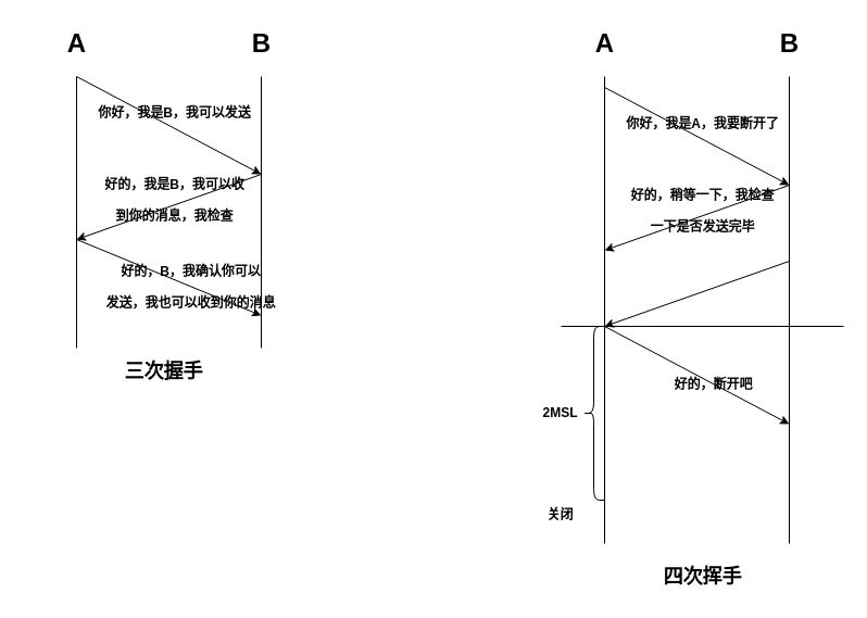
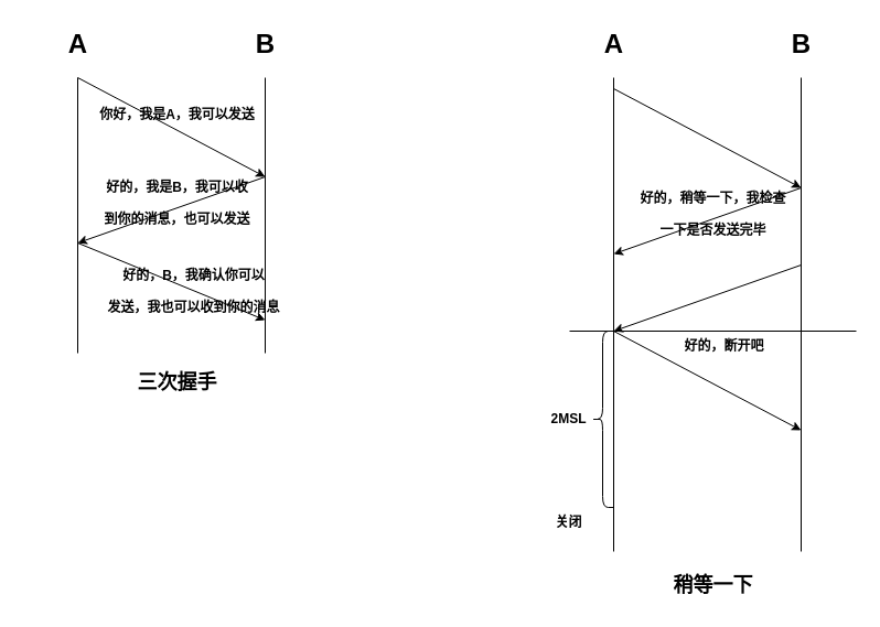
  <mxCell id="0" />
  <mxCell id="1" parent="0" />
  <mxCell id="2" value="" style="group" vertex="1" connectable="0" parent="1"><mxGeometry x="480" y="20" width="296" height="524" as="geometry" /></mxCell>
  <mxCell id="3" value="" style="endArrow=none;html=1;" edge="1" parent="2"><mxGeometry width="50" height="50" relative="1" as="geometry"><mxPoint x="76" y="480" as="sourcePoint" /><mxPoint x="76" y="50.0" as="targetPoint" /></mxGeometry></mxCell>
  <mxCell id="4" value="" style="endArrow=none;html=1;" edge="1" parent="2"><mxGeometry width="50" height="50" relative="1" as="geometry"><mxPoint x="246" y="480" as="sourcePoint" /><mxPoint x="246" y="50.0" as="targetPoint" /></mxGeometry></mxCell>
  <mxCell id="5" value="B" style="text;strokeColor=none;fillColor=none;html=1;fontSize=24;fontStyle=1;verticalAlign=middle;align=center;" vertex="1" parent="2"><mxGeometry x="196" width="100" height="40" as="geometry" /></mxCell>
  <mxCell id="6" value="A" style="text;strokeColor=none;fillColor=none;html=1;fontSize=24;fontStyle=1;verticalAlign=middle;align=center;" vertex="1" parent="2"><mxGeometry x="26" width="100" height="40" as="geometry" /></mxCell>
- <mxCell id="7" value="&lt;font style=&quot;font-size: 12px&quot;&gt;你好，我是A，我要断开了&lt;/font&gt;" style="text;strokeColor=none;fillColor=none;html=1;fontSize=24;fontStyle=1;verticalAlign=middle;align=center;" vertex="1" parent="2"><mxGeometry x="76" y="70" width="180" height="40" as="geometry" /></mxCell>
  <mxCell id="8" value="" style="endArrow=classic;html=1;" edge="1" parent="2"><mxGeometry width="50" height="50" relative="1" as="geometry"><mxPoint x="76" y="60" as="sourcePoint" /><mxPoint x="246" y="150" as="targetPoint" /></mxGeometry></mxCell>
  <mxCell id="9" value="&lt;span style=&quot;font-size: 12px&quot;&gt;好的，稍等一下，我检查&lt;br&gt;一下是否发送完毕&lt;/span&gt;" style="text;strokeColor=none;fillColor=none;html=1;fontSize=24;fontStyle=1;verticalAlign=middle;align=center;" vertex="1" parent="2"><mxGeometry x="96" y="150" width="140" height="40" as="geometry" /></mxCell>
  <mxCell id="10" value="" style="endArrow=classic;html=1;" edge="1" parent="2"><mxGeometry width="50" height="50" relative="1" as="geometry"><mxPoint x="246" y="150" as="sourcePoint" /><mxPoint x="76" y="210" as="targetPoint" /></mxGeometry></mxCell>
  <mxCell id="11" value="" style="endArrow=classic;html=1;" edge="1" parent="2"><mxGeometry width="50" height="50" relative="1" as="geometry"><mxPoint x="246" y="220" as="sourcePoint" /><mxPoint x="76" y="280" as="targetPoint" /></mxGeometry></mxCell>
- <mxCell id="12" value="&lt;p style=&quot;line-height: 1&quot;&gt;&lt;/p&gt;&lt;blockquote style=&quot;margin: 0 0 0 40px ; border: none ; padding: 0px&quot;&gt;&lt;/blockquote&gt;&lt;font style=&quot;font-size: 12px ; line-height: 1&quot;&gt;&lt;span&gt;好的，断开吧&lt;/span&gt;&lt;/font&gt;&lt;br&gt;&lt;p&gt;&lt;/p&gt;" style="text;strokeColor=none;fillColor=none;html=1;fontSize=24;fontStyle=1;verticalAlign=middle;align=center;" vertex="1" parent="2"><mxGeometry x="116" y="310" width="120" height="40" as="geometry" /></mxCell>
+ <mxCell id="12" value="&lt;p style=&quot;line-height: 1&quot;&gt;&lt;/p&gt;&lt;blockquote style=&quot;margin: 0 0 0 40px ; border: none ; padding: 0px&quot;&gt;&lt;/blockquote&gt;&lt;font style=&quot;font-size: 12px ; line-height: 1&quot;&gt;&lt;span&gt;好的，断开吧&lt;/span&gt;&lt;/font&gt;&lt;br&gt;&lt;p&gt;&lt;/p&gt;" style="text;strokeColor=none;fillColor=none;html=1;fontSize=24;fontStyle=1;verticalAlign=middle;align=center;" vertex="1" parent="2"><mxGeometry x="116" y="270" width="120" height="40" as="geometry" /></mxCell>
  <mxCell id="13" value="" style="endArrow=classic;html=1;" edge="1" parent="2"><mxGeometry width="50" height="50" relative="1" as="geometry"><mxPoint x="76" y="280" as="sourcePoint" /><mxPoint x="246" y="370" as="targetPoint" /></mxGeometry></mxCell>
  <mxCell id="14" value="" style="endArrow=none;html=1;fontFamily=Times New Roman;fontSize=18;" edge="1" parent="2"><mxGeometry width="50" height="50" relative="1" as="geometry"><mxPoint x="36" y="280" as="sourcePoint" /><mxPoint x="296" y="280" as="targetPoint" /></mxGeometry></mxCell>
  <mxCell id="15" value="" style="shape=curlyBracket;whiteSpace=wrap;html=1;rounded=1;fontFamily=Times New Roman;fontSize=18;" vertex="1" parent="2"><mxGeometry x="56" y="280" width="20" height="160" as="geometry" /></mxCell>
  <mxCell id="16" value="&lt;span style=&quot;font-size: 12px&quot;&gt;2MSL&lt;/span&gt;" style="text;strokeColor=none;fillColor=none;html=1;fontSize=24;fontStyle=1;verticalAlign=middle;align=center;" vertex="1" parent="2"><mxGeometry y="346" width="70" height="20" as="geometry" /></mxCell>
  <mxCell id="17" value="&lt;span style=&quot;font-size: 12px&quot;&gt;关闭&lt;/span&gt;" style="text;strokeColor=none;fillColor=none;html=1;fontSize=24;fontStyle=1;verticalAlign=middle;align=center;" vertex="1" parent="2"><mxGeometry y="440" width="70" height="20" as="geometry" /></mxCell>
- <mxCell id="18" value="&lt;p style=&quot;line-height: 1&quot;&gt;&lt;/p&gt;&lt;blockquote style=&quot;margin: 0 0 0 40px ; border: none ; padding: 0px&quot;&gt;&lt;/blockquote&gt;&lt;span style=&quot;font-size: 18px&quot;&gt;四次挥手&lt;/span&gt;&lt;br&gt;&lt;p&gt;&lt;/p&gt;" style="text;strokeColor=none;fillColor=none;html=1;fontSize=24;fontStyle=1;verticalAlign=middle;align=center;" vertex="1" parent="2"><mxGeometry x="73.5" y="494" width="185" height="30" as="geometry" /></mxCell>
+ <mxCell id="18" value="&lt;p style=&quot;line-height: 1&quot;&gt;&lt;/p&gt;&lt;blockquote style=&quot;margin: 0 0 0 40px ; border: none ; padding: 0px&quot;&gt;&lt;/blockquote&gt;&lt;span style=&quot;font-size: 18px&quot;&gt;稍等一下&lt;/span&gt;&lt;br&gt;&lt;p&gt;&lt;/p&gt;" style="text;strokeColor=none;fillColor=none;html=1;fontSize=24;fontStyle=1;verticalAlign=middle;align=center;" vertex="1" parent="2"><mxGeometry x="73.5" y="494" width="185" height="30" as="geometry" /></mxCell>
  <mxCell id="19" value="" style="group" vertex="1" connectable="0" parent="1"><mxGeometry x="20" y="20" width="270" height="340" as="geometry" /></mxCell>
  <mxCell id="20" value="" style="endArrow=none;html=1;" edge="1" parent="19"><mxGeometry width="50" height="50" relative="1" as="geometry"><mxPoint x="50" y="300" as="sourcePoint" /><mxPoint x="50" y="50" as="targetPoint" /></mxGeometry></mxCell>
  <mxCell id="21" value="" style="endArrow=none;html=1;" edge="1" parent="19"><mxGeometry width="50" height="50" relative="1" as="geometry"><mxPoint x="220" y="300" as="sourcePoint" /><mxPoint x="220" y="50" as="targetPoint" /></mxGeometry></mxCell>
  <mxCell id="22" value="A" style="text;strokeColor=none;fillColor=none;html=1;fontSize=24;fontStyle=1;verticalAlign=middle;align=center;" vertex="1" parent="19"><mxGeometry width="100" height="40" as="geometry" /></mxCell>
  <mxCell id="23" value="B" style="text;strokeColor=none;fillColor=none;html=1;fontSize=24;fontStyle=1;verticalAlign=middle;align=center;" vertex="1" parent="19"><mxGeometry x="170" width="100" height="40" as="geometry" /></mxCell>
  <mxCell id="24" value="" style="endArrow=classic;html=1;" edge="1" parent="19"><mxGeometry width="50" height="50" relative="1" as="geometry"><mxPoint x="50" y="50" as="sourcePoint" /><mxPoint x="220" y="140" as="targetPoint" /></mxGeometry></mxCell>
  <mxCell id="25" value="" style="endArrow=classic;html=1;" edge="1" parent="19"><mxGeometry width="50" height="50" relative="1" as="geometry"><mxPoint x="220" y="140" as="sourcePoint" /><mxPoint x="50" y="200" as="targetPoint" /></mxGeometry></mxCell>
  <mxCell id="26" value="" style="endArrow=classic;html=1;" edge="1" parent="19"><mxGeometry width="50" height="50" relative="1" as="geometry"><mxPoint x="50" y="200" as="sourcePoint" /><mxPoint x="220" y="270" as="targetPoint" /></mxGeometry></mxCell>
- <mxCell id="27" value="&lt;font style=&quot;font-size: 12px&quot;&gt;你好，我是B，我可以发送&lt;/font&gt;" style="text;strokeColor=none;fillColor=none;html=1;fontSize=24;fontStyle=1;verticalAlign=middle;align=center;" vertex="1" parent="19"><mxGeometry x="120" y="70" width="40" height="20" as="geometry" /></mxCell>
- <mxCell id="28" value="&lt;font style=&quot;font-size: 12px ; line-height: 1&quot;&gt;好的，我是B，我可以收&lt;br&gt;到你的消息，我检查&lt;/font&gt;" style="text;strokeColor=none;fillColor=none;html=1;fontSize=24;fontStyle=1;verticalAlign=middle;align=center;" vertex="1" parent="19"><mxGeometry x="70" y="140" width="140" height="40" as="geometry" /></mxCell>
+ <mxCell id="27" value="&lt;font style=&quot;font-size: 12px&quot;&gt;你好，我是A，我可以发送&lt;/font&gt;" style="text;strokeColor=none;fillColor=none;html=1;fontSize=24;fontStyle=1;verticalAlign=middle;align=center;" vertex="1" parent="19"><mxGeometry x="120" y="70" width="40" height="20" as="geometry" /></mxCell>
+ <mxCell id="28" value="&lt;font style=&quot;font-size: 12px ; line-height: 1&quot;&gt;好的，我是B，我可以收&lt;br&gt;到你的消息，也可以发送&lt;/font&gt;" style="text;strokeColor=none;fillColor=none;html=1;fontSize=24;fontStyle=1;verticalAlign=middle;align=center;" vertex="1" parent="19"><mxGeometry x="70" y="140" width="140" height="40" as="geometry" /></mxCell>
  <mxCell id="29" value="&lt;p style=&quot;line-height: 1&quot;&gt;&lt;/p&gt;&lt;blockquote style=&quot;margin: 0 0 0 40px ; border: none ; padding: 0px&quot;&gt;&lt;/blockquote&gt;&lt;font style=&quot;font-size: 12px ; line-height: 1&quot;&gt;&lt;span&gt;好的，B，我确认你可以&lt;/span&gt;&lt;br&gt;&lt;span&gt;发送，我也可以收到你的消息&lt;/span&gt;&lt;/font&gt;&lt;br&gt;&lt;p&gt;&lt;/p&gt;" style="text;strokeColor=none;fillColor=none;html=1;fontSize=24;fontStyle=1;verticalAlign=middle;align=center;" vertex="1" parent="19"><mxGeometry x="60" y="200" width="190" height="80" as="geometry" /></mxCell>
- <mxCell id="30" value="&lt;p style=&quot;line-height: 1&quot;&gt;&lt;/p&gt;&lt;blockquote style=&quot;margin: 0 0 0 40px ; border: none ; padding: 0px&quot;&gt;&lt;/blockquote&gt;&lt;font style=&quot;font-size: 18px&quot;&gt;三次握手&lt;/font&gt;&lt;br&gt;&lt;p&gt;&lt;/p&gt;" style="text;strokeColor=none;fillColor=none;html=1;fontSize=24;fontStyle=1;verticalAlign=middle;align=center;" vertex="1" parent="19"><mxGeometry x="37.5" y="305" width="185" height="30" as="geometry" /></mxCell>
+ <mxCell id="30" value="&lt;p style=&quot;line-height: 1&quot;&gt;&lt;/p&gt;&lt;blockquote style=&quot;margin: 0 0 0 40px ; border: none ; padding: 0px&quot;&gt;&lt;/blockquote&gt;&lt;font style=&quot;font-size: 18px&quot;&gt;三次握手&lt;/font&gt;&lt;br&gt;&lt;p&gt;&lt;/p&gt;" style="text;strokeColor=none;fillColor=none;html=1;fontSize=24;fontStyle=1;verticalAlign=middle;align=center;" vertex="1" parent="19"><mxGeometry x="47.5" y="310" width="185" height="30" as="geometry" /></mxCell>
